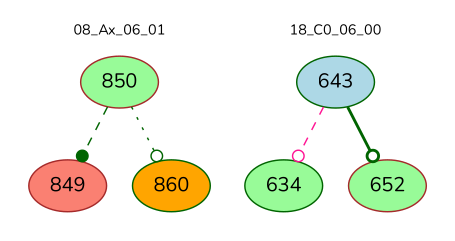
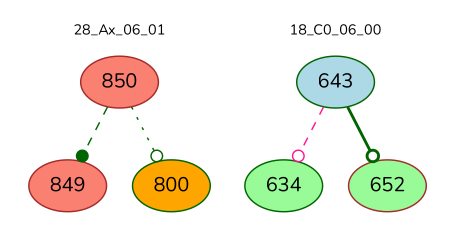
  digraph {
    fontname=Nunito
    node [color=brown fillcolor=salmon fontname=Nunito style=filled]
    edge [arrowhead=odot color=darkgreen fontname=Nunito style=dashed]
-   n1 [fillcolor=palegreen label=850]
+   n1 [label=850]
    n2 [label=849]
-   n3 [color=darkgreen fillcolor=orange label=860]
+   n3 [color=darkgreen fillcolor=orange label=800]
    n4 [color=darkgreen fillcolor=lightblue label=643]
    n5 [color=darkgreen fillcolor=palegreen label=634]
    n6 [fillcolor=palegreen label=652]
    subgraph cluster_1 {
      color=white
      fontsize=10
-     label="08_Ax_06_01"
+     label="28_Ax_06_01"
      n1
      n2
      n3
    }
    subgraph cluster_2 {
      color=white
      fontsize=10
      label="18_C0_06_00"
      n4
      n5
      n6
    }
    n1 -> n2 [arrowhead=dot]
    n1 -> n3 [style=dotted]
    n4 -> n5 [color=deeppink]
    n4 -> n6 [style=bold]
  }
